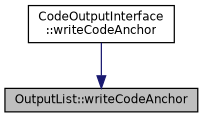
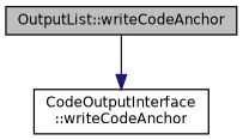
  digraph {
    rankdir=TB
    node [color=black fontname=Helvetica fontsize=10 shape=record style=filled]
    n1 [fillcolor=grey75 fontcolor=black height=0.2 label="OutputList::writeCodeAnchor" width=0.4]
    n2 [fillcolor=white height=0.2 label="CodeOutputInterface\l::writeCodeAnchor" width=0.4]
-   n2 -> n1 [color=midnightblue fontname=Helvetica fontsize=10 labelfontname=Helvetica labelfontsize=10 style=solid]
+   n1 -> n2 [color=midnightblue fontname=Helvetica fontsize=10 labelfontname=Helvetica labelfontsize=10 style=solid]
  }
